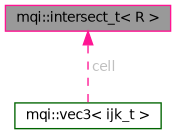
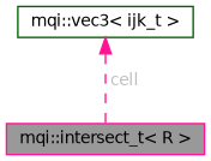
  digraph {
    node [fontname=Helvetica fontsize=10 shape=box style=filled]
    n1 [color=deeppink fillcolor=grey60 fontcolor=black height=0.2 label="mqi::intersect_t\< R \>" width=0.4]
    n2 [color=darkgreen fillcolor=white height=0.2 label="mqi::vec3\< ijk_t \>" width=0.4]
-   n1 -> n2 [color=deeppink dir=back fontcolor=grey fontname=Helvetica fontsize=10 label=<<TABLE CELLBORDER="0" BORDER="0"><TR><TD VALIGN="top" ALIGN="LEFT" CELLPADDING="1" CELLSPACING="0">cell</TD></TR> </TABLE>> labelfontname=Helvetica labelfontsize=10 style=dashed]
+   n2 -> n1 [color=deeppink dir=back fontcolor=grey fontname=Helvetica fontsize=10 label=<<TABLE CELLBORDER="0" BORDER="0"><TR><TD VALIGN="top" ALIGN="LEFT" CELLPADDING="1" CELLSPACING="0">cell</TD></TR> </TABLE>> labelfontname=Helvetica labelfontsize=10 style=dashed]
  }
